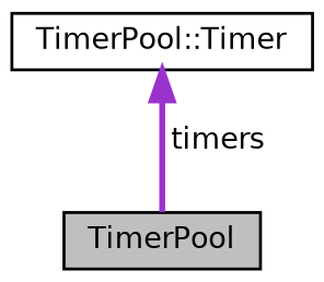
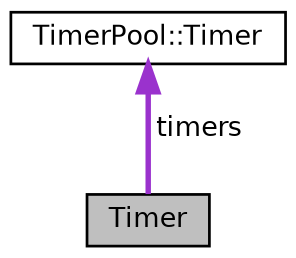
  digraph {
    node [color=black fontname=Helvetica fontsize=10 shape=record style=filled]
-   n1 [fillcolor=grey75 fontcolor=black height=0.2 label=TimerPool width=0.4]
+   n1 [fillcolor=grey75 fontcolor=black height=0.2 label=Timer width=0.4]
    n2 [fillcolor=white height=0.2 label="TimerPool::Timer" width=0.4]
    n2 -> n1 [color=darkorchid3 dir=back fontname=Helvetica fontsize=10 label=" timers" labelfontname=Helvetica labelfontsize=10 style=bold]
  }
